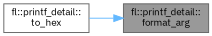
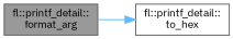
  digraph {
    rankdir=LR
    fontname="IBM Plex Sans"
    node [fontname="IBM Plex Sans" fontsize=10 shape=box style=filled]
    n1 [color=gray40 fillcolor=grey60 fontcolor=black height=0.2 label="fl::printf_detail::\lformat_arg" width=0.4]
    n2 [color=grey40 fillcolor=white height=0.2 label="fl::printf_detail::\lto_hex" width=0.4]
-   n2 -> n1 [color=steelblue1 fontname="IBM Plex Sans" fontsize=10 labelfontname=Helvetica labelfontsize=10 style=solid]
+   n1 -> n2 [color=steelblue1 fontname="IBM Plex Sans" fontsize=10 labelfontname=Helvetica labelfontsize=10 style=solid]
  }
